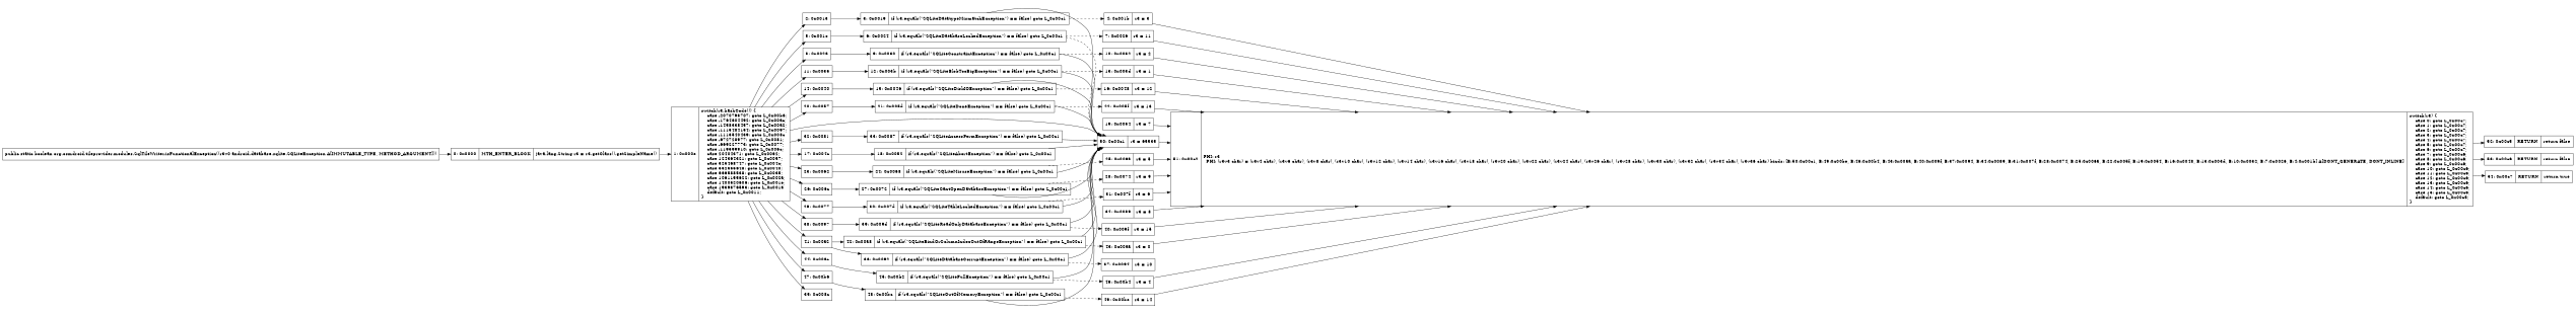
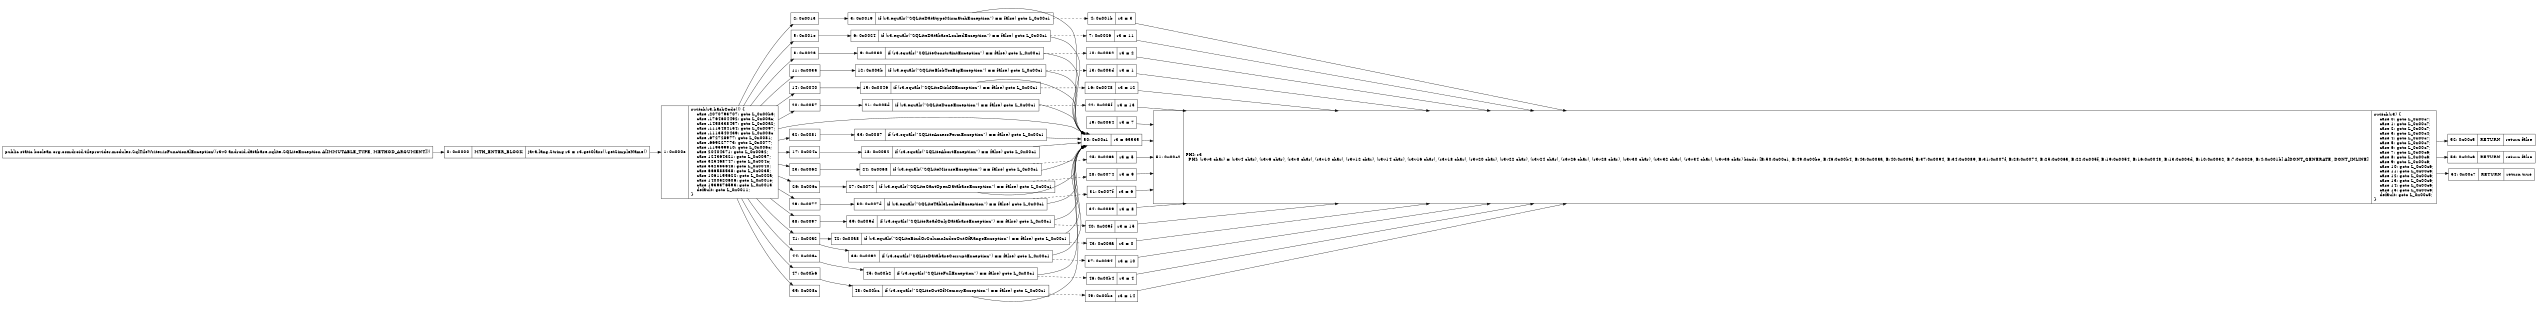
  digraph {
    rankdir=LR
    node [shape=record]
    n1 [label="{0\:\ 0x0000|MTH_ENTER_BLOCK\l|java.lang.String r3 = r3.getClass().getSimpleName()\l}"]
    n2 [label="{1\:\ 0x000e|switch(r3.hashCode()) \{\l    case \-2070793707: goto L_0x00b6;\l    case \-1764604492: goto L_0x00ac;\l    case \-1458338457: goto L_0x00a2;\l    case \-1115484154: goto L_0x0097;\l    case \-1113540439: goto L_0x008c;\l    case \-672728977: goto L_0x0081;\l    case \-669227773: goto L_0x0077;\l    case \-119599910: goto L_0x006c;\l    case 20404371: goto L_0x0062;\l    case 124364321: goto L_0x0057;\l    case 325468747: goto L_0x004c;\l    case 532355648: goto L_0x0040;\l    case 666588538: goto L_0x0035;\l    case 1061155622: goto L_0x002a;\l    case 1400520606: goto L_0x001e;\l    case 1939376593: goto L_0x0013;\l    default: goto L_0x0011;\l\}\l}"]
    n3 [label="{2\:\ 0x0013}"]
    n4 [label="{5\:\ 0x001e}"]
    n5 [label="{8\:\ 0x002a}"]
    n6 [label="{11\:\ 0x0035}"]
    n7 [label="{14\:\ 0x0040}"]
    n8 [label="{17\:\ 0x004c}"]
    n9 [label="{20\:\ 0x0057}"]
    n10 [label="{23\:\ 0x0062}"]
    n11 [label="{26\:\ 0x006c}"]
    n12 [label="{29\:\ 0x0077}"]
    n13 [label="{32\:\ 0x0081}"]
    n14 [label="{35\:\ 0x008c}"]
    n15 [label="{38\:\ 0x0097}"]
    n16 [label="{41\:\ 0x00a2}"]
    n17 [label="{44\:\ 0x00ac}"]
    n18 [label="{47\:\ 0x00b6}"]
    n19 [label="{50\:\ 0x00c1|r3 = 65535\l}"]
    n20 [label="{3\:\ 0x0019|if (r3.equals(\"SQLiteDatatypeMismatchException\") == false) goto L_0x00c1\l}"]
    n21 [label="{6\:\ 0x0024|if (r3.equals(\"SQLiteDatabaseLockedException\") == false) goto L_0x00c1\l}"]
    n22 [label="{9\:\ 0x0030|if (r3.equals(\"SQLiteConstraintException\") == false) goto L_0x00c1\l}"]
    n23 [label="{12\:\ 0x003b|if (r3.equals(\"SQLiteBlobTooBigException\") == false) goto L_0x00c1\l}"]
    n24 [label="{15\:\ 0x0046|if (r3.equals(\"SQLiteDiskIOException\") == false) goto L_0x00c1\l}"]
    n25 [label="{18\:\ 0x0052|if (r3.equals(\"SQLiteAbortException\") == false) goto L_0x00c1\l}"]
    n26 [label="{21\:\ 0x005d|if (r3.equals(\"SQLiteDoneException\") == false) goto L_0x00c1\l}"]
    n27 [label="{24\:\ 0x0068|if (r3.equals(\"SQLiteMisuseException\") == false) goto L_0x00c1\l}"]
    n28 [label="{27\:\ 0x0072|if (r3.equals(\"SQLiteCantOpenDatabaseException\") == false) goto L_0x00c1\l}"]
    n29 [label="{30\:\ 0x007d|if (r3.equals(\"SQLiteTableLockedException\") == false) goto L_0x00c1\l}"]
    n30 [label="{33\:\ 0x0087|if (r3.equals(\"SQLiteAccessPermException\") == false) goto L_0x00c1\l}"]
    n31 [label="{39\:\ 0x009d|if (r3.equals(\"SQLiteReadOnlyDatabaseException\") == false) goto L_0x00c1\l}"]
    n32 [label="{36\:\ 0x0092|if (r3.equals(\"SQLiteDatabaseCorruptException\") == false) goto L_0x00c1\l}"]
    n33 [label="{42\:\ 0x00a8|if (r3.equals(\"SQLiteBindOrColumnIndexOutOfRangeException\") == false) goto L_0x00c1\l}"]
    n34 [label="{45\:\ 0x00b2|if (r3.equals(\"SQLiteFullException\") == false) goto L_0x00c1\l}"]
    n35 [label="{48\:\ 0x00bc|if (r3.equals(\"SQLiteOutOfMemoryException\") == false) goto L_0x00c1\l}"]
-   n36 [label="{51\:\ 0x00c2|PHI: r3 \l  PHI: (r3v3 char) = (r3v4 char), (r3v6 char), (r3v8 char), (r3v10 char), (r3v12 char), (r3v14 char), (r3v16 char), (r3v18 char), (r3v20 char), (r3v22 char), (r3v24 char), (r3v26 char), (r3v28 char), (r3v30 char), (r3v32 char), (r3v34 char), (r3v36 char) binds: [B:50:0x00c1, B:49:0x00be, B:46:0x00b4, B:43:0x00aa, B:40:0x009f, B:37:0x0094, B:34:0x0089, B:31:0x007f, B:28:0x0074, B:25:0x006a, B:22:0x005f, B:19:0x0054, B:16:0x0048, B:13:0x003d, B:10:0x0032, B:7:0x0026, B:4:0x001b] A[DONT_GENERATE, DONT_INLINE]\l|switch(r3) \{\l    case 0: goto L_0x00c7;\l    case 1: goto L_0x00c7;\l    case 2: goto L_0x00c7;\l    case 3: goto L_0x00c7;\l    case 4: goto L_0x00c7;\l    case 5: goto L_0x00c7;\l    case 6: goto L_0x00c7;\l    case 7: goto L_0x00c6;\l    case 8: goto L_0x00c6;\l    case 9: goto L_0x00c6;\l    case 10: goto L_0x00c6;\l    case 11: goto L_0x00c6;\l    case 12: goto L_0x00c6;\l    case 13: goto L_0x00c6;\l    case 14: goto L_0x00c6;\l    case 15: goto L_0x00c6;\l    default: goto L_0x00c5;\l\}\l}"]
+   n36 [label="{51\:\ 0x00c2|PHI: r3 \l  PHI: (r3v3 char) = (r3v4 char), (r3v6 char), (r3v8 char), (r3v10 char), (r3v12 char), (r3v14 char), (r3v16 char), (r3v18 char), (r3v20 char), (r3v22 char), (r3v24 char), (r3v26 char), (r3v28 char), (r3v30 char), (r3v32 char), (r3v34 char), (r3v36 char) binds: [B:50:0x00c1, B:49:0x00be, B:46:0x00b4, B:43:0x00aa, B:40:0x009f, B:37:0x0094, B:34:0x0089, B:31:0x007f, B:28:0x0074, B:25:0x006a, B:22:0x005f, B:19:0x0054, B:16:0x0048, B:13:0x003d, B:10:0x0032, B:7:0x0026, B:4:0x001b] A[DONT_GENERATE, DONT_INLINE]\l|switch(r3) \{\l    case 0: goto L_0x00c7;\l    case 1: goto L_0x00c7;\l    case 2: goto L_0x00c7;\l    case 3: goto L_0x00c4;\l    case 4: goto L_0x00c7;\l    case 5: goto L_0x00c7;\l    case 6: goto L_0x00c7;\l    case 7: goto L_0x00c6;\l    case 8: goto L_0x00c6;\l    case 9: goto L_0x00c6;\l    case 10: goto L_0x00c6;\l    case 11: goto L_0x00c6;\l    case 12: goto L_0x00c6;\l    case 13: goto L_0x00c6;\l    case 14: goto L_0x00c6;\l    case 15: goto L_0x00c6;\l    default: goto L_0x00c5;\l\}\l}"]
    n37 [label="{4\:\ 0x001b|r3 = 3\l}"]
    n38 [label="{52\:\ 0x00c5|RETURN\l|return false\l}"]
    n39 [label="{53\:\ 0x00c6|RETURN\l|return false\l}"]
    n40 [label="{54\:\ 0x00c7|RETURN\l|return true\l}"]
    n41 [label="{7\:\ 0x0026|r3 = 11\l}"]
    n42 [label="{10\:\ 0x0032|r3 = 2\l}"]
    n43 [label="{13\:\ 0x003d|r3 = 1\l}"]
    n44 [label="{16\:\ 0x0048|r3 = 12\l}"]
    n45 [label="{19\:\ 0x0054|r3 = 7\l}"]
    n46 [label="{22\:\ 0x005f|r3 = 13\l}"]
    n47 [label="{25\:\ 0x006a|r3 = 5\l}"]
    n48 [label="{28\:\ 0x0074|r3 = 9\l}"]
    n49 [label="{31\:\ 0x007f|r3 = 6\l}"]
    n50 [label="{34\:\ 0x0089|r3 = 8\l}"]
    n51 [label="{37\:\ 0x0094|r3 = 10\l}"]
    n52 [label="{40\:\ 0x009f|r3 = 15\l}"]
    n53 [label="{43\:\ 0x00aa|r3 = 0\l}"]
    n54 [label="{46\:\ 0x00b4|r3 = 4\l}"]
    n55 [label="{49\:\ 0x00be|r3 = 14\l}"]
    n56 [label="{public static boolean org.osmdroid.tileprovider.modules.SqlTileWriter.isFunctionalException((r3v0 android.database.sqlite.SQLiteException A[IMMUTABLE_TYPE, METHOD_ARGUMENT])) }"]
    n1 -> n2
    n2 -> n3
    n2 -> n4
    n2 -> n5
    n2 -> n6
    n2 -> n7
    n2 -> n8
    n2 -> n9
    n2 -> n10
    n2 -> n11
    n2 -> n12
    n2 -> n13
    n2 -> n14
    n2 -> n15
    n2 -> n16
    n2 -> n17
    n2 -> n18
    n2 -> n19
    n3 -> n20
    n4 -> n21
    n5 -> n22
    n6 -> n23
    n7 -> n24
    n8 -> n25
    n9 -> n26
    n10 -> n27
    n11 -> n28
    n12 -> n29
    n13 -> n30
    n15 -> n31
    n16 -> n32
    n16 -> n33
    n17 -> n34
    n18 -> n35
    n19 -> n36
    n20 -> n19
    n20 -> n37 [style=dashed]
-   n21 -> n19 [style=dashed]
+   n21 -> n19
    n21 -> n41 [style=dashed]
    n22 -> n19
    n22 -> n42 [style=dashed]
    n23 -> n19
    n23 -> n43 [style=dashed]
    n24 -> n19
    n24 -> n44 [style=dashed]
    n25 -> n19
    n26 -> n19
    n26 -> n46 [style=dashed]
    n27 -> n19
    n27 -> n47 [style=dashed]
    n28 -> n19
    n28 -> n48 [style=dashed]
    n29 -> n19
    n29 -> n49 [style=dashed]
    n30 -> n19
    n31 -> n19
    n31 -> n52 [style=dashed]
    n32 -> n19
    n32 -> n51 [style=dashed]
    n33 -> n19
    n33 -> n53 [style=dashed]
    n34 -> n19
    n34 -> n54 [style=dashed]
    n35 -> n19
    n35 -> n55 [style=dashed]
    n36 -> n38
    n36 -> n39
    n36 -> n40
    n37 -> n36
    n41 -> n36
    n42 -> n36
    n43 -> n36
    n44 -> n36
    n45 -> n36
    n46 -> n36
    n47 -> n36
    n48 -> n36
    n49 -> n36
    n50 -> n36
+   n51 -> n36
    n52 -> n36
    n53 -> n36
    n54 -> n36
    n55 -> n36
    n56 -> n1
  }
